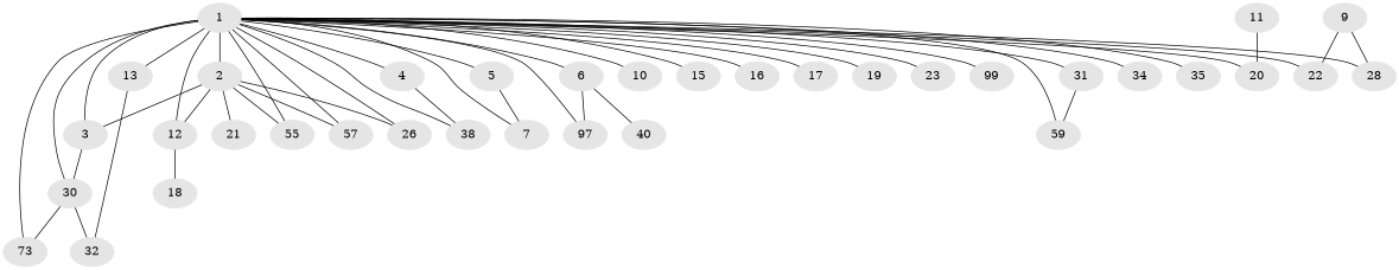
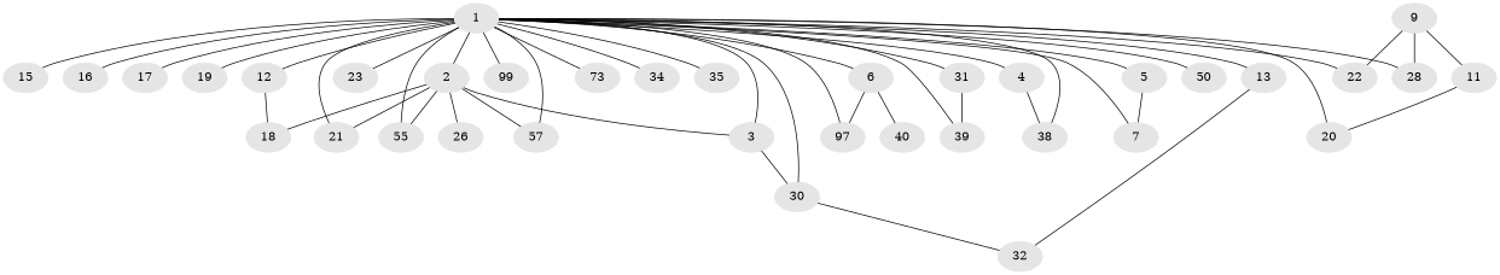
  graph {
    node [color=gray90 style=filled]
    edge [weight=1.0]
    1
    2
    3
    4
    5
    6
    7
-   10
+   10 [label=50]
    12
    13
    15
    16
    17
    19
    20
    21
    22
    23
    n19 [label=55]
    n20 [label=97]
    28
    n22 [label=99]
    30
    31
    n25 [label=73]
    34
    35
    n28 [label=57]
    38
-   39 [label=59]
+   39
    26
    40
    9
    11
    18
    32
    1 -- 2 [weight=19.0]
    1 -- 3 [weight=8.0]
    1 -- 4
    1 -- 5
    1 -- 6 [weight=2.0]
    1 -- 7
    1 -- 10
    1 -- 12
    1 -- 13 [weight=2.0]
    1 -- 15
    1 -- 16
    1 -- 17 [weight=2.0]
    1 -- 19 [weight=3.0]
    1 -- 20
-   1 -- 26
+   1 -- 21
    1 -- 22
    1 -- 23 [weight=2.0]
    1 -- n19
    1 -- n20
    1 -- 28
    1 -- n22 [weight=2.0]
    1 -- 30
    1 -- 31
    1 -- n25
    1 -- 34 [weight=2.0]
    1 -- 35
    1 -- n28
    1 -- 38
    1 -- 39
    2 -- 3 [weight=3.0]
-   2 -- 12
+   2 -- 18
    2 -- 21
    2 -- n19
    2 -- n28
    2 -- 26
    3 -- 30
    4 -- 38
    5 -- 7
    6 -- n20
    6 -- 40
    12 -- 18
    13 -- 32
-   30 -- n25
    30 -- 32
    31 -- 39
    9 -- 22
    9 -- 28
+   9 -- 11
    11 -- 20
  }
